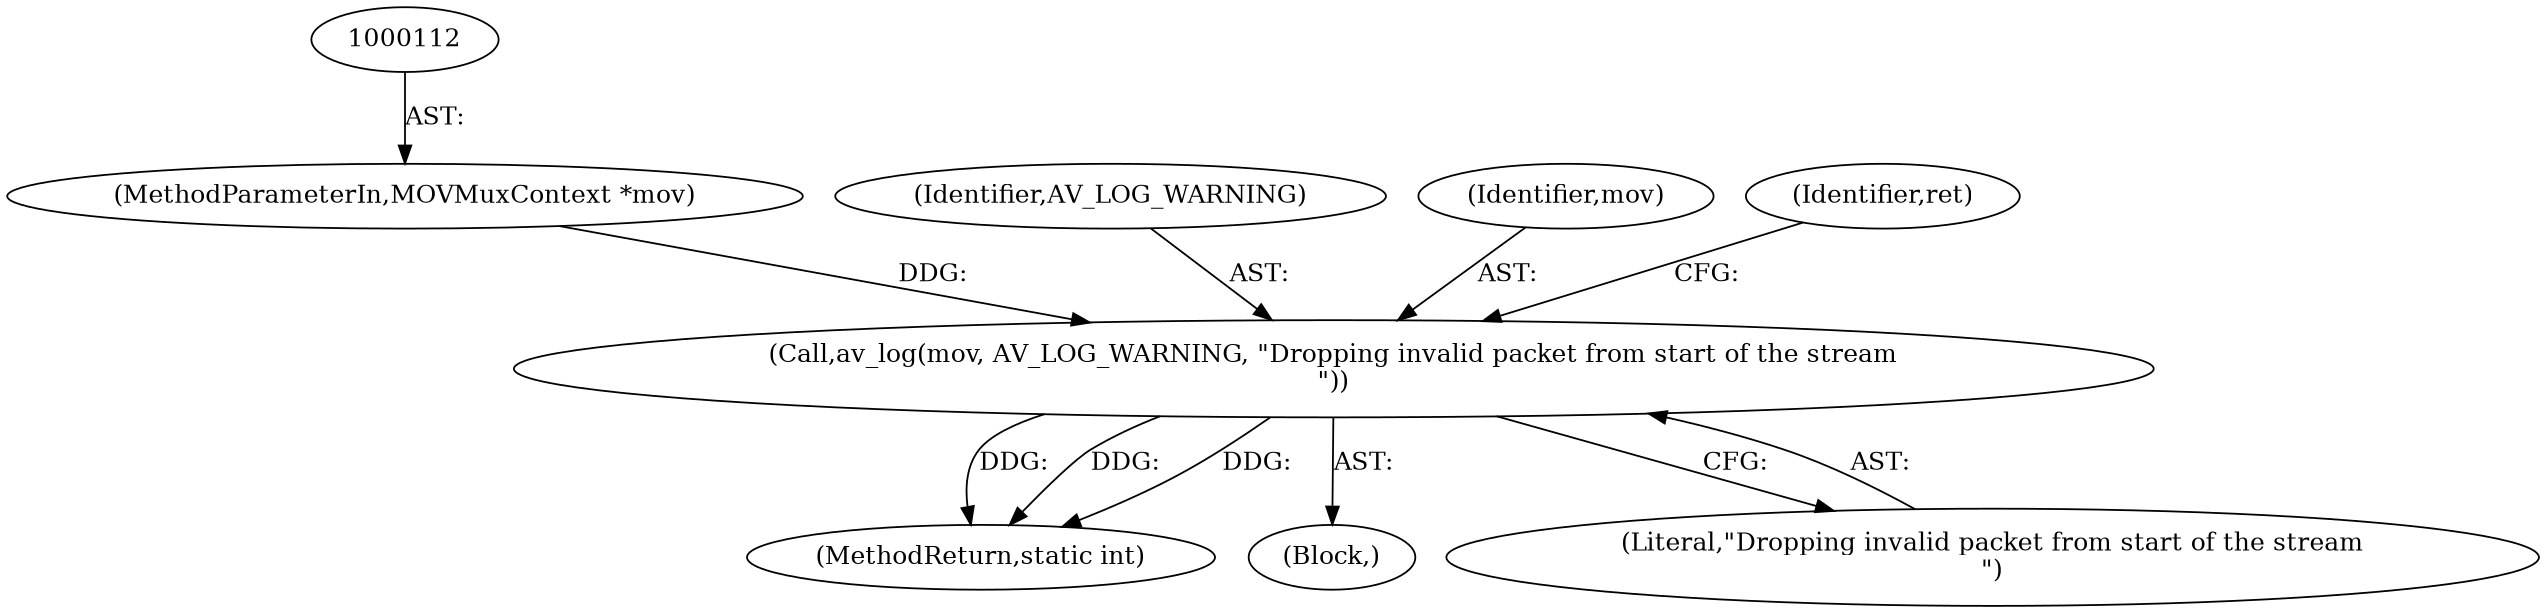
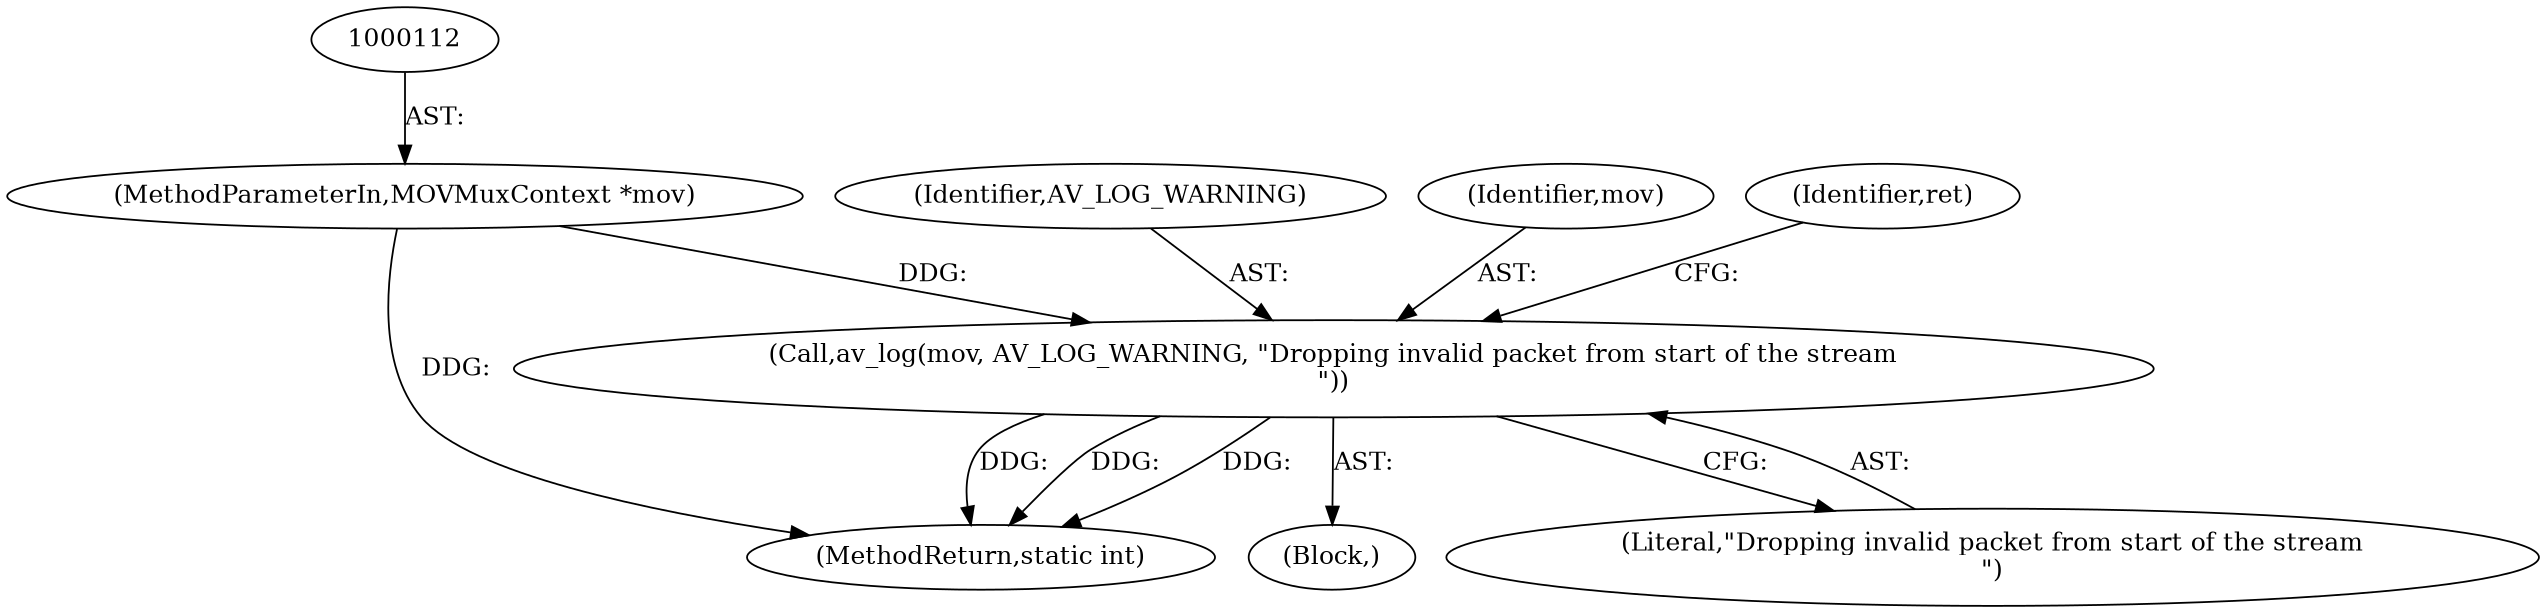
  digraph {
    n1 [label="(Call,av_log(mov, AV_LOG_WARNING, \"Dropping invalid packet from start of the stream\n\"))"]
    n2 [label="(MethodReturn,static int)"]
    n3 [label="(Block,)"]
    n4 [label="(Literal,\"Dropping invalid packet from start of the stream\n\")"]
    n5 [label="(MethodParameterIn,MOVMuxContext *mov)"]
    1000112
    n7 [label="(Identifier,AV_LOG_WARNING)"]
    n8 [label="(Identifier,mov)"]
    n9 [label="(Identifier,ret)"]
    n1 -> n2 [label="DDG: "]
    n1 -> n2 [label="DDG: "]
    n1 -> n2 [label="DDG: "]
    n1 -> n3 [label="AST: "]
    n1 -> n4 [label="CFG: "]
    n4 -> n1 [label="AST: "]
    n5 -> n1 [label="DDG: "]
+   n5 -> n2 [label="DDG: "]
    1000112 -> n5 [label="AST: "]
    n7 -> n1 [label="AST: "]
    n8 -> n1 [label="AST: "]
    n9 -> n1 [label="CFG: "]
  }
